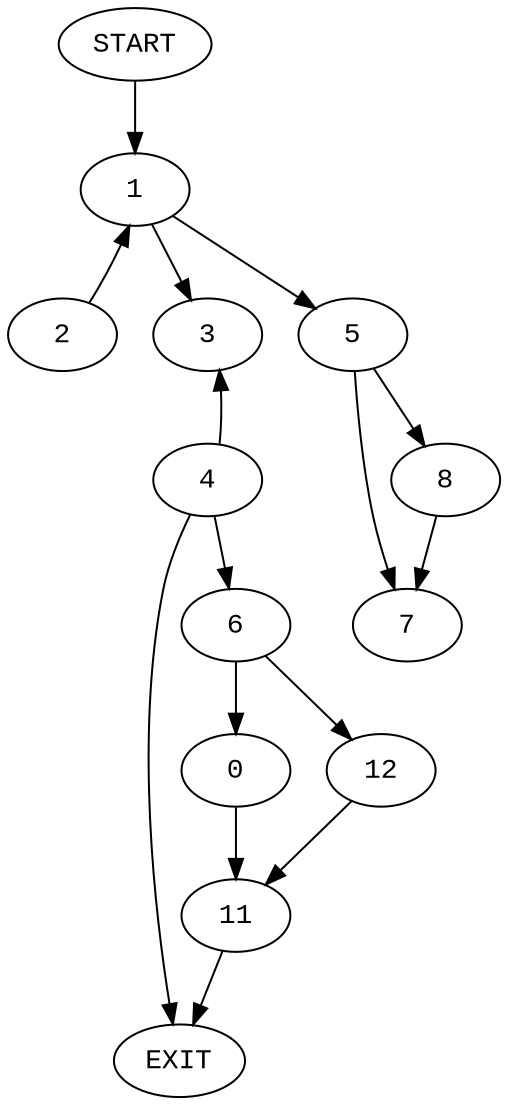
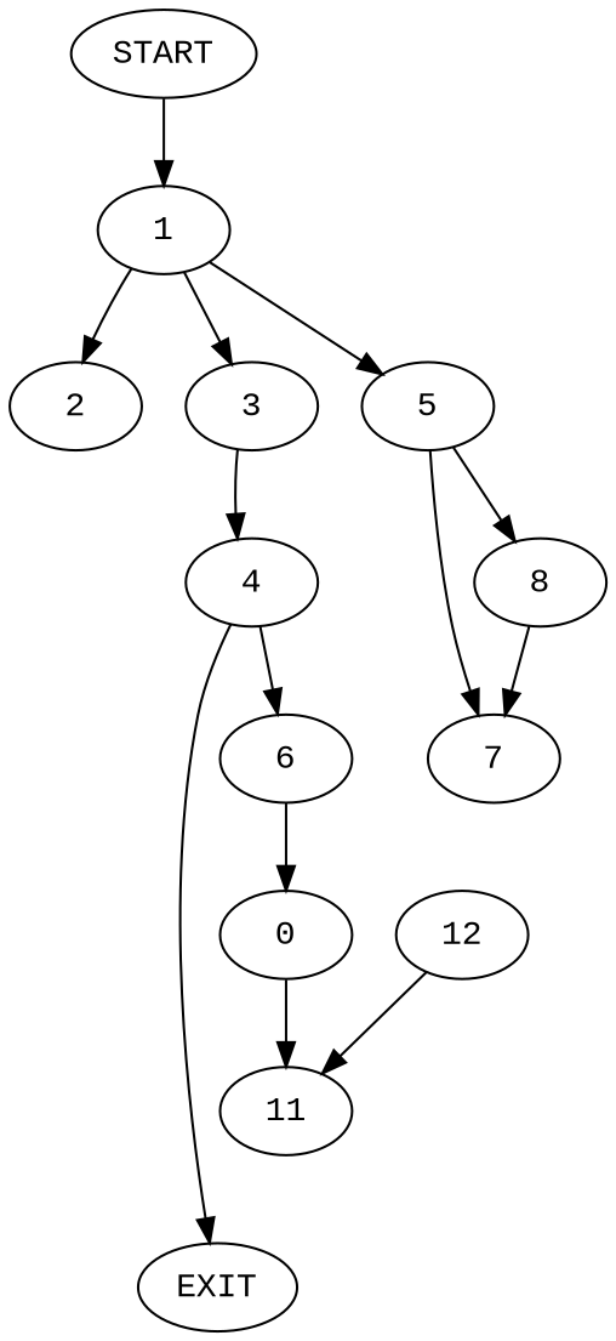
  digraph {
    fontname="Liberation Mono"
    node [fontname="Liberation Mono"]
    edge [fontname="Liberation Mono"]
    n1 [label=START]
    1
    2
    3
    5
    n6 [label=EXIT]
    4
    6
    7
    8
    n11 [label=0]
    n12 [label=12]
    11
    n1 -> 1
-   2 -> 1
+   1 -> 2
    1 -> 3
    1 -> 5
-   4 -> 3
+   3 -> 4
    5 -> 7
    5 -> 8
    4 -> n6
    4 -> 6
    6 -> n11
-   6 -> n12
    8 -> 7
    n11 -> 11
    n12 -> 11
-   11 -> n6
  }
